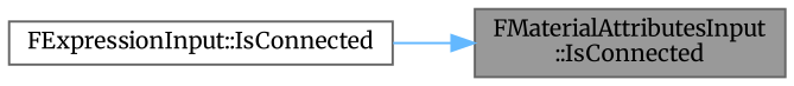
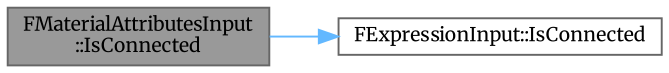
  digraph {
    rankdir=LR
    fontname=Merriweather
    node [fontname=Merriweather fontsize=10 shape=box style=filled]
    n1 [color=gray40 fillcolor=grey60 fontcolor=black height=0.2 label="FMaterialAttributesInput\l::IsConnected" width=0.4]
    n2 [color=grey40 fillcolor=white height=0.2 label="FExpressionInput::IsConnected" width=0.4]
-   n2 -> n1 [color=steelblue1 fontname=Merriweather fontsize=10 labelfontname=Helvetica labelfontsize=10 style=solid]
+   n1 -> n2 [color=steelblue1 fontname=Merriweather fontsize=10 labelfontname=Helvetica labelfontsize=10 style=solid]
  }
